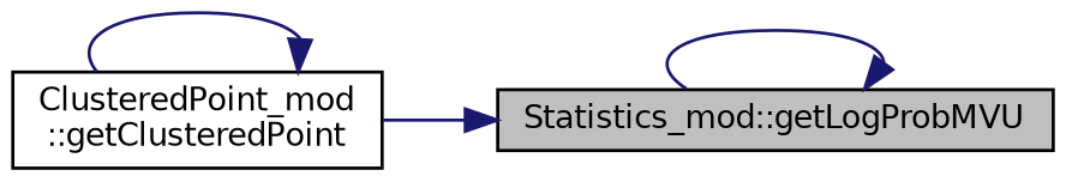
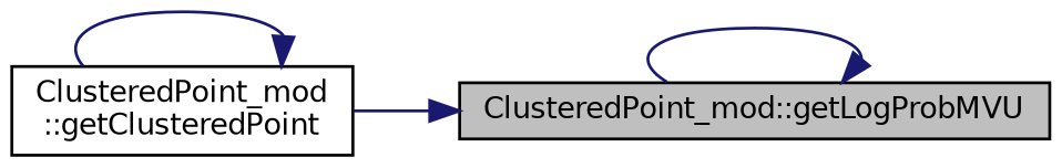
  digraph {
    rankdir=RL
    node [color=black fontname=Helvetica fontsize=10 shape=record style=filled]
    edge [color=midnightblue dir=back fontname=Helvetica fontsize=10 labelfontname=Helvetica labelfontsize=10 style=solid]
-   n1 [fillcolor=grey75 fontcolor=black height=0.2 label="Statistics_mod::getLogProbMVU" width=0.4]
+   n1 [fillcolor=grey75 fontcolor=black height=0.2 label="ClusteredPoint_mod::getLogProbMVU" width=0.4]
    n2 [fillcolor=white height=0.2 label="ClusteredPoint_mod\l::getClusteredPoint" width=0.4]
    n1 -> n1
    n1 -> n2
    n2 -> n2
  }
